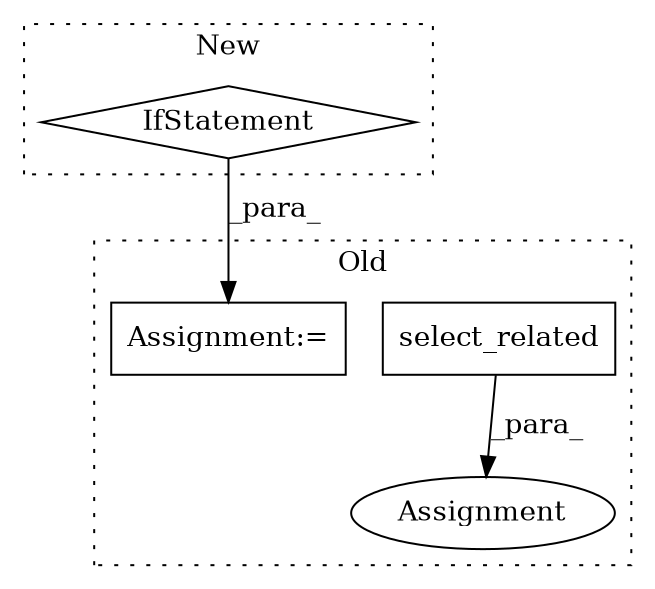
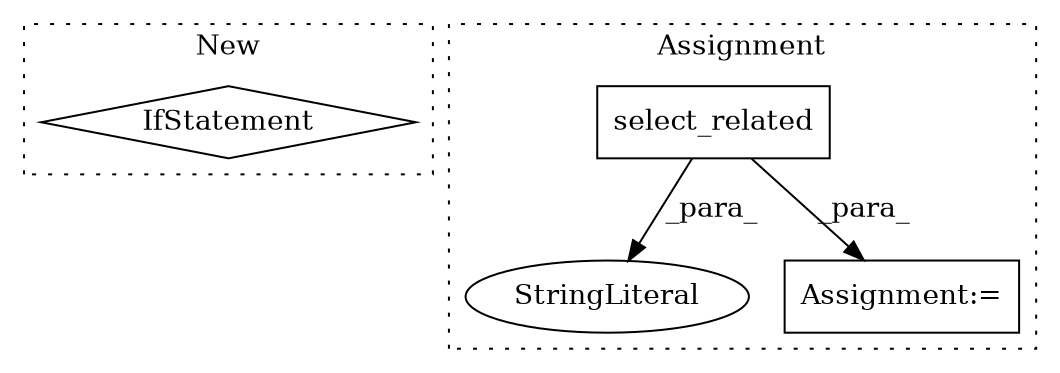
  digraph {
    node [shape=box]
    n1 [a=25 l=3 label=IfStatement s=3202 shape=diamond]
    n2 [a=32 l="15,1" label=select_related s="960,1003"]
-   n3 [a=45 l=28 label=Assignment s=975 shape=ellipse]
+   n3 [a=45 l=28 label=StringLiteral s=975 shape=ellipse]
    n4 [a=7 l=1 label="Assignment:=" s=929]
    subgraph cluster_1 {
      label=New
      style=dotted
      n1
    }
    subgraph cluster_2 {
-     label=Old
+     label=Assignment
      style=dotted
      n2
      n3
      n4
    }
    n2 -> n3 [label=_para_]
-   n1 -> n4 [label=_para_]
+   n2 -> n4 [label=_para_]
  }
